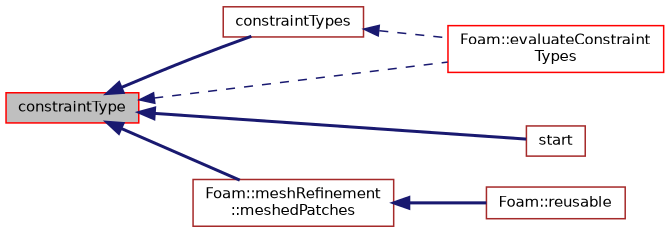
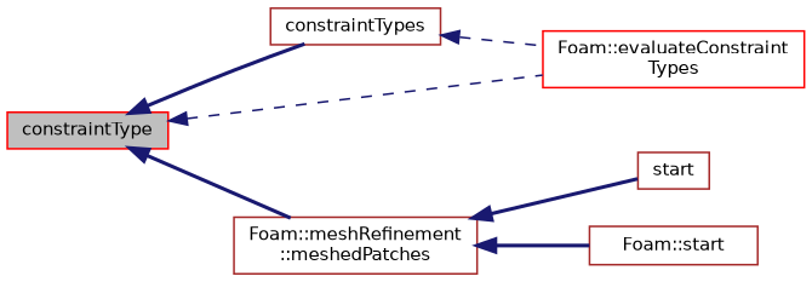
  digraph {
    rankdir=LR
    node [color=brown fontname=Helvetica fontsize=10 shape=record]
    edge [color=midnightblue dir=back fontname=Helvetica fontsize=10 labelfontname=Helvetica labelfontsize=10 style=bold]
    n1 [color=red fillcolor=grey75 fontcolor=black height=0.2 label=constraintType style=filled width=0.4]
    n2 [height=0.2 label=constraintTypes width=0.4]
    n3 [height=0.2 label=start width=0.4]
    n4 [color=red height=0.2 label="Foam::evaluateConstraint\lTypes" width=0.4]
    n5 [height=0.2 label="Foam::meshRefinement\l::meshedPatches" width=0.4]
-   n6 [height=0.2 label="Foam::reusable" width=0.4]
+   n6 [height=0.2 label="Foam::start" width=0.4]
    n1 -> n2
-   n1 -> n3
+   n5 -> n3
    n1 -> n4 [style=dashed]
    n1 -> n5
    n2 -> n4 [style=dashed]
    n5 -> n6
  }
